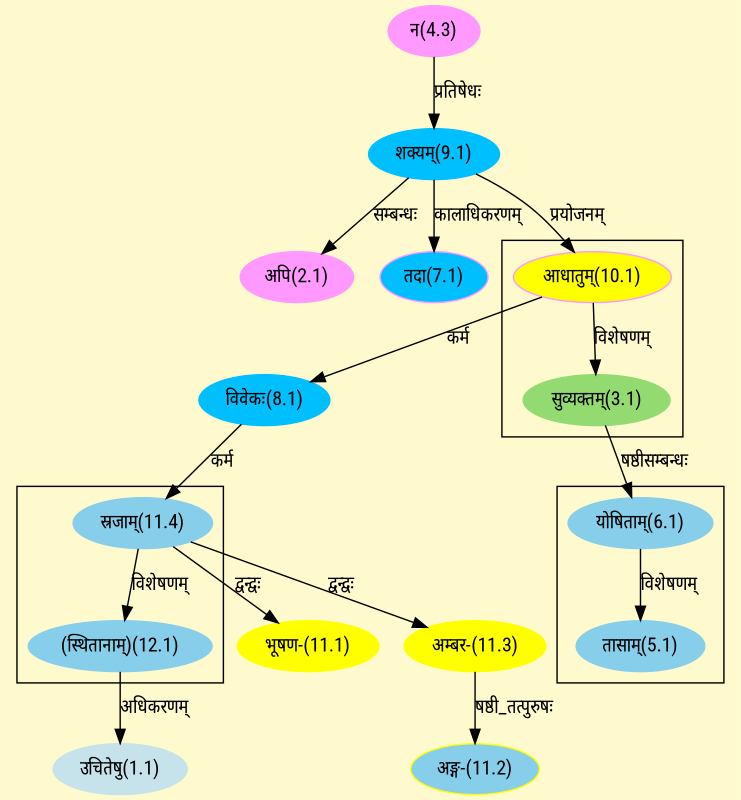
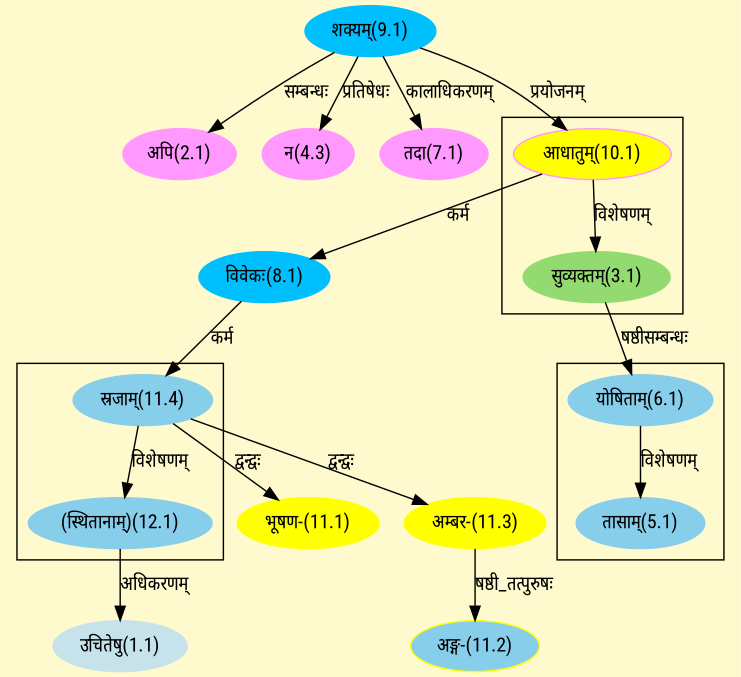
  digraph {
    bgcolor=lemonchiffon1
    compound=true
    fontname="Roboto Condensed"
    rankdir=BT
    node [color="#FF99FF" fontname="Roboto Condensed" style=filled]
    edge [dir=back fontname="Roboto Condensed"]
    n1 [color="#93DB70" label="सुव्यक्तम्(3.1)"]
    n2 [fillcolor="#FFFF00" label="आधातुम्(10.1)"]
    n3 [color="#87CEEB" label="तासाम्(5.1)"]
    n4 [color="#87CEEB" label="योषिताम्(6.1)"]
    n5 [color="#87CEEB" label="(स्थितानाम्)(12.1)"]
    n6 [color="#87CEEB" label="स्रजाम्(11.4)"]
    n7 [color="#00BFFF" label="शक्यम्(9.1)"]
    n8 [color="#00BFFF" label="विवेकः(8.1)"]
    n9 [color="#C6E2EB" label="उचितेषु(1.1)"]
    n10 [label="अपि(2.1)"]
    n11 [label="न(4.3)"]
-   n12 [label="तदा(7.1)" fillcolor="#00BFFF"]
+   n12 [label="तदा(7.1)"]
    n13 [color="#FFFF00" label="भूषण-(11.1)"]
    n14 [color="#FFFF00" fillcolor="#87CEEB" label="अङ्ग-(11.2)"]
    n15 [color="#FFFF00" label="अम्बर-(11.3)"]
    subgraph cluster_1 {
      n1
      n2
    }
    subgraph cluster_2 {
      n3
      n4
    }
    subgraph cluster_3 {
      n5
      n6
    }
    n1 -> n2 [label="विशेषणम्"]
    n2 -> n7 [label="प्रयोजनम्"]
    n3 -> n4 [label="विशेषणम्"]
    n4 -> n1 [label="षष्ठीसम्बन्धः"]
    n5 -> n6 [label="विशेषणम्"]
    n6 -> n8 [label="कर्म"]
    n8 -> n2 [label="कर्म"]
    n9 -> n5 [label="अधिकरणम्"]
    n10 -> n7 [label="सम्बन्धः"]
-   n7 -> n11 [label="प्रतिषेधः"]
+   n11 -> n7 [label="प्रतिषेधः"]
    n12 -> n7 [label="कालाधिकरणम्"]
    n13 -> n6 [label="द्वन्द्वः"]
    n14 -> n15 [label="षष्ठी_तत्पुरुषः"]
    n15 -> n6 [label="द्वन्द्वः"]
  }
